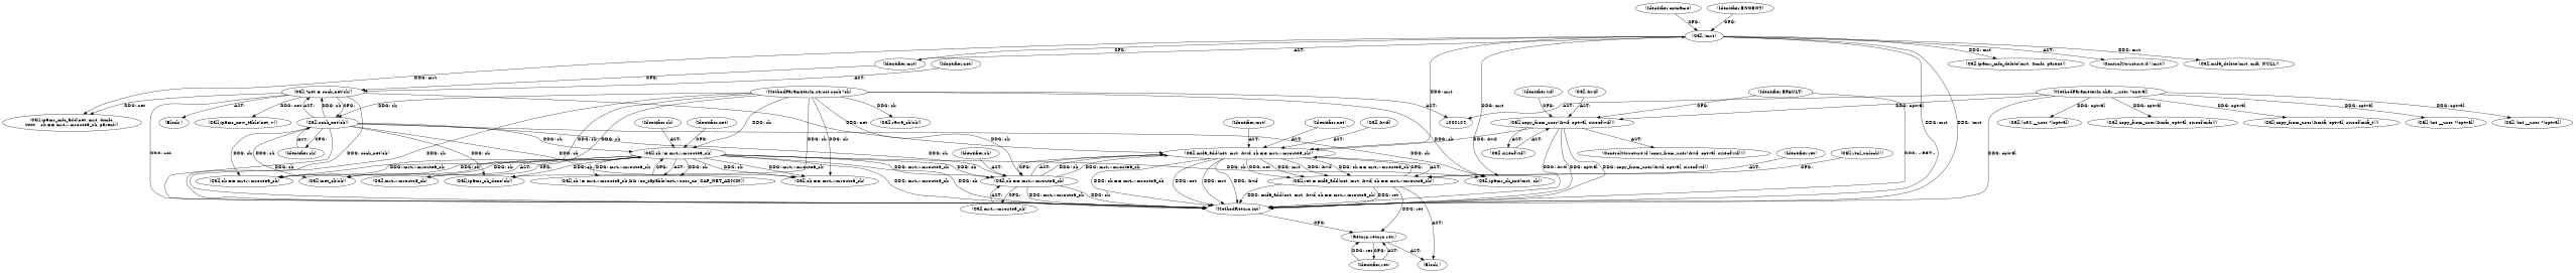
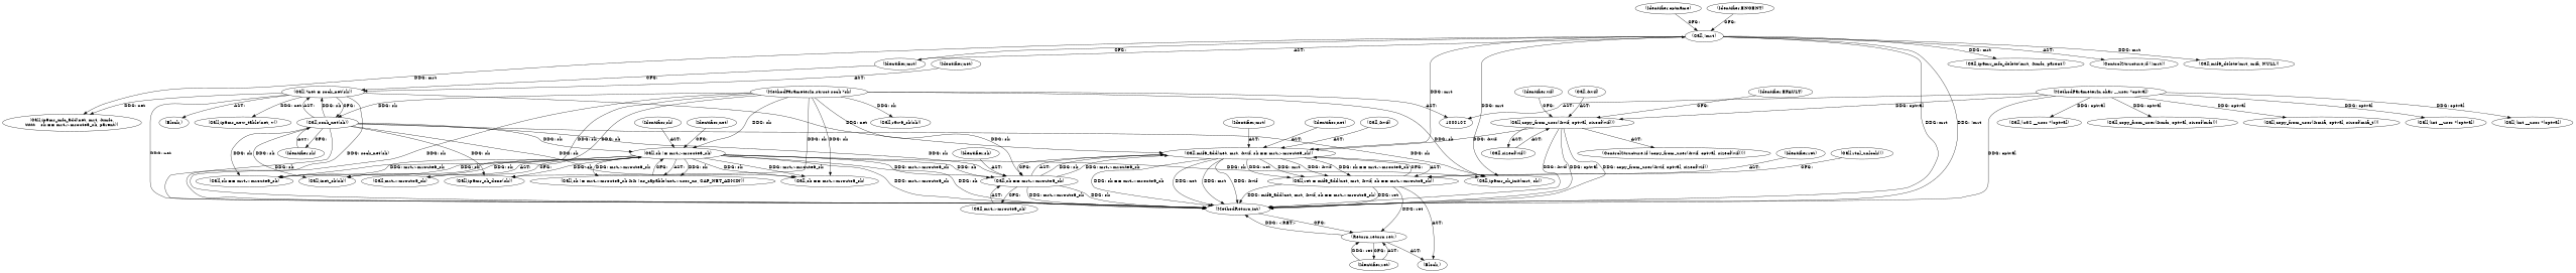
  digraph {
    n1 [label="(Call,mif6_add(net, mrt, &vif, sk == mrt->mroute6_sk))"]
    n2 [label="(Call,sk == mrt->mroute6_sk)"]
    n3 [label="(Call,ret = mif6_add(net, mrt, &vif, sk == mrt->mroute6_sk))"]
    n4 [label="(MethodReturn,int)"]
    n5 [label="(Call,mrt->mroute6_sk)"]
    n6 [label="(Return,return ret;)"]
    n7 [label="(Block,)"]
    n8 [label="(Call,*net = sock_net(sk))"]
    n9 [label="(Call,sock_net(sk))"]
    n10 [label="(Call,ip6mr_mfc_add(net, mrt, &mfc,\n\t\t\t\t\t    sk == mrt->mroute6_sk, parent))"]
    n11 [label="(Block,)"]
    n12 [label="(Call,ip6mr_new_table(net, v))"]
    n13 [label="(Call,sk != mrt->mroute6_sk)"]
    n14 [label="(Call,ip6mr_sk_done(sk))"]
    n15 [label="(Call,sk == mrt->mroute6_sk)"]
    n16 [label="(Call,sk == mrt->mroute6_sk)"]
    n17 [label="(Identifier,sk)"]
    n18 [label="(Call,inet_sk(sk))"]
    n19 [label="(Call,ip6mr_sk_init(mrt, sk))"]
    n20 [label="(Call,sk != mrt->mroute6_sk && !ns_capable(net->user_ns, CAP_NET_ADMIN))"]
    n21 [label="(Call,mrt->mroute6_sk)"]
    n22 [label="(MethodParameterIn,struct sock *sk)"]
    n23 [label="(Call,raw6_sk(sk))"]
    1000104
    n25 [label="(Call,!mrt)"]
    n26 [label="(Call,ip6mr_mfc_delete(mrt, &mfc, parent))"]
    n27 [label="(ControlStructure,if (!mrt))"]
    n28 [label="(Identifier,mrt)"]
    n29 [label="(Call,mif6_delete(mrt, mifi, NULL))"]
    n30 [label="(Call,copy_from_user(&vif, optval, sizeof(vif)))"]
    n31 [label="(ControlStructure,if (copy_from_user(&vif, optval, sizeof(vif))))"]
    n32 [label="(Call,sizeof(vif))"]
    n33 [label="(MethodParameterIn,char __user *optval)"]
    n34 [label="(Call,(u32 __user *)optval)"]
    n35 [label="(Call,copy_from_user(&mfc, optval, sizeof(mfc)))"]
    n36 [label="(Call,copy_from_user(&mifi, optval, sizeof(mifi_t)))"]
    n37 [label="(Call,(int __user *)optval)"]
    n38 [label="(Call,(int __user *)optval)"]
    n39 [label="(Identifier,ret)"]
    n40 [label="(Identifier,net)"]
    n41 [label="(Identifier,net)"]
    n42 [label="(Identifier,vif)"]
    n43 [label="(Identifier,sk)"]
    n44 [label="(Call,&vif)"]
    n45 [label="(Call,&vif)"]
    n46 [label="(Identifier,sk)"]
    n47 [label="(Identifier,optname)"]
    n48 [label="(Identifier,mrt)"]
    n49 [label="(Identifier,net)"]
    n50 [label="(Identifier,EFAULT)"]
    n51 [label="(Identifier,ENOENT)"]
    n52 [label="(Identifier,ret)"]
    n53 [label="(Call,rtnl_unlock())"]
    n1 -> n2 [label="CFG: "]
    n1 -> n3 [label="AST: "]
    n1 -> n3 [label="DDG: net"]
    n1 -> n3 [label="DDG: mrt"]
    n1 -> n3 [label="DDG: &vif"]
    n1 -> n3 [label="DDG: sk == mrt->mroute6_sk"]
    n1 -> n4 [label="DDG: &vif"]
    n1 -> n4 [label="DDG: sk == mrt->mroute6_sk"]
    n1 -> n4 [label="DDG: net"]
    n1 -> n4 [label="DDG: mrt"]
    n2 -> n1 [label="AST: "]
    n2 -> n1 [label="DDG: sk"]
    n2 -> n1 [label="DDG: mrt->mroute6_sk"]
    n2 -> n4 [label="DDG: mrt->mroute6_sk"]
    n2 -> n4 [label="DDG: sk"]
    n2 -> n5 [label="CFG: "]
    n3 -> n1 [label="CFG: "]
    n3 -> n4 [label="DDG: ret"]
    n3 -> n4 [label="DDG: mif6_add(net, mrt, &vif, sk == mrt->mroute6_sk)"]
    n3 -> n6 [label="DDG: ret"]
    n3 -> n7 [label="AST: "]
    n4 -> n6 [label="CFG: "]
    n5 -> n2 [label="AST: "]
-   n50 -> n4 [label="DDG: <RET>"]
+   n6 -> n4 [label="DDG: <RET>"]
    n6 -> n7 [label="AST: "]
    n6 -> n39 [label="CFG: "]
    n8 -> n1 [label="DDG: net"]
    n8 -> n4 [label="DDG: sock_net(sk)"]
    n8 -> n4 [label="DDG: net"]
    n8 -> n9 [label="CFG: "]
    n8 -> n10 [label="DDG: net"]
    n8 -> n11 [label="AST: "]
    n8 -> n12 [label="DDG: net"]
    n9 -> n2 [label="DDG: sk"]
    n9 -> n4 [label="DDG: sk"]
    n9 -> n8 [label="AST: "]
    n9 -> n8 [label="DDG: sk"]
    n9 -> n13 [label="DDG: sk"]
    n9 -> n14 [label="DDG: sk"]
    n9 -> n15 [label="DDG: sk"]
    n9 -> n16 [label="DDG: sk"]
    n9 -> n17 [label="CFG: "]
    n9 -> n18 [label="DDG: sk"]
    n9 -> n19 [label="DDG: sk"]
    n13 -> n2 [label="DDG: sk"]
    n13 -> n2 [label="DDG: mrt->mroute6_sk"]
    n13 -> n4 [label="DDG: mrt->mroute6_sk"]
    n13 -> n4 [label="DDG: sk"]
    n13 -> n14 [label="DDG: sk"]
    n13 -> n15 [label="DDG: sk"]
    n13 -> n15 [label="DDG: mrt->mroute6_sk"]
    n13 -> n16 [label="DDG: sk"]
    n13 -> n16 [label="DDG: mrt->mroute6_sk"]
    n13 -> n18 [label="DDG: sk"]
    n13 -> n19 [label="DDG: sk"]
    n13 -> n20 [label="AST: "]
    n13 -> n20 [label="DDG: sk"]
    n13 -> n20 [label="DDG: mrt->mroute6_sk"]
    n13 -> n21 [label="CFG: "]
    n17 -> n9 [label="AST: "]
    n20 -> n13 [label="CFG: "]
    n21 -> n13 [label="AST: "]
    n22 -> n2 [label="DDG: sk"]
    n22 -> n4 [label="DDG: sk"]
    n22 -> n9 [label="DDG: sk"]
    n22 -> n13 [label="DDG: sk"]
    n22 -> n14 [label="DDG: sk"]
    n22 -> n15 [label="DDG: sk"]
    n22 -> n16 [label="DDG: sk"]
    n22 -> n18 [label="DDG: sk"]
    n22 -> n19 [label="DDG: sk"]
    n22 -> n23 [label="DDG: sk"]
    n22 -> 1000104 [label="AST: "]
    n25 -> n1 [label="DDG: mrt"]
    n25 -> n4 [label="DDG: mrt"]
    n25 -> n4 [label="DDG: !mrt"]
    n25 -> n10 [label="DDG: mrt"]
    n25 -> n19 [label="DDG: mrt"]
    n25 -> n26 [label="DDG: mrt"]
    n25 -> n27 [label="AST: "]
    n25 -> n28 [label="CFG: "]
    n25 -> n29 [label="DDG: mrt"]
    n28 -> n8 [label="CFG: "]
    n28 -> n25 [label="AST: "]
    n30 -> n1 [label="DDG: &vif"]
    n30 -> n4 [label="DDG: optval"]
    n30 -> n4 [label="DDG: copy_from_user(&vif, optval, sizeof(vif))"]
    n30 -> n4 [label="DDG: &vif"]
    n30 -> n31 [label="AST: "]
    n30 -> n32 [label="AST: "]
    n32 -> n30 [label="AST: "]
    n33 -> n4 [label="DDG: optval"]
    n33 -> 1000104 [label="AST: "]
    n33 -> n30 [label="DDG: optval"]
    n33 -> n34 [label="DDG: optval"]
    n33 -> n35 [label="DDG: optval"]
    n33 -> n36 [label="DDG: optval"]
    n33 -> n37 [label="DDG: optval"]
    n33 -> n38 [label="DDG: optval"]
    n39 -> n6 [label="AST: "]
    n39 -> n6 [label="DDG: ret"]
    n40 -> n1 [label="AST: "]
    n41 -> n13 [label="CFG: "]
    n42 -> n30 [label="CFG: "]
    n43 -> n2 [label="AST: "]
    n44 -> n1 [label="AST: "]
    n45 -> n30 [label="AST: "]
    n46 -> n13 [label="AST: "]
    n47 -> n25 [label="CFG: "]
    n48 -> n1 [label="AST: "]
    n49 -> n8 [label="AST: "]
    n50 -> n30 [label="CFG: "]
    n51 -> n25 [label="CFG: "]
    n52 -> n3 [label="AST: "]
    n53 -> n3 [label="CFG: "]
  }
